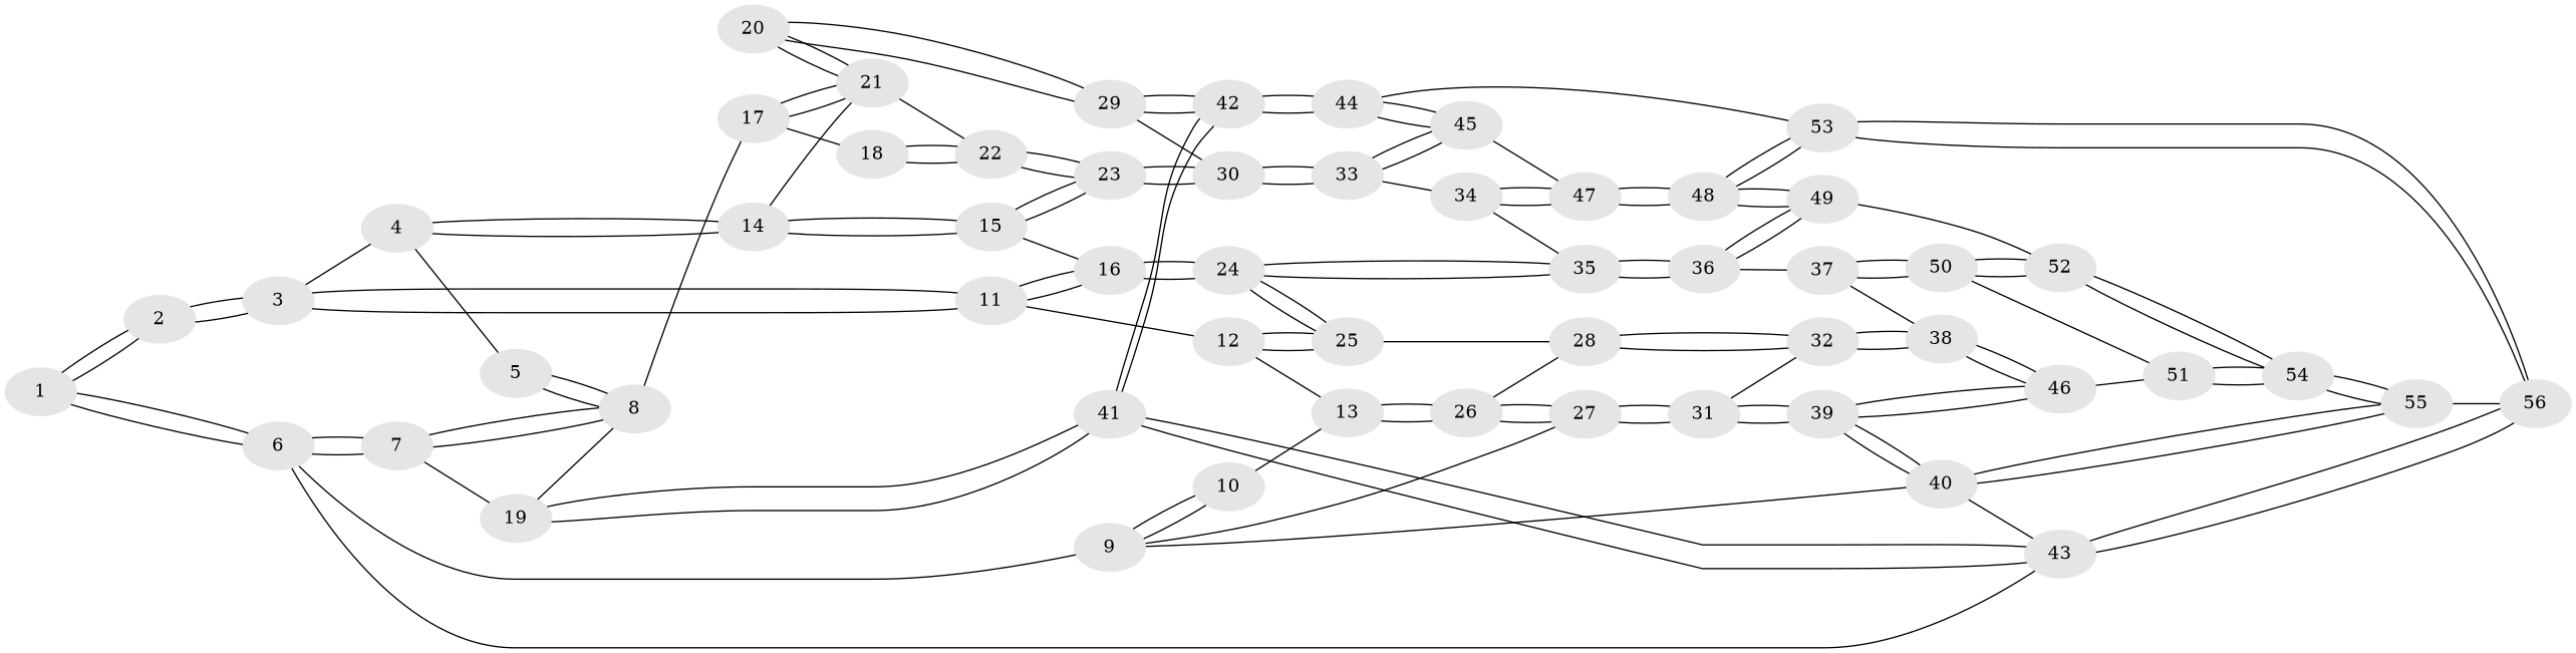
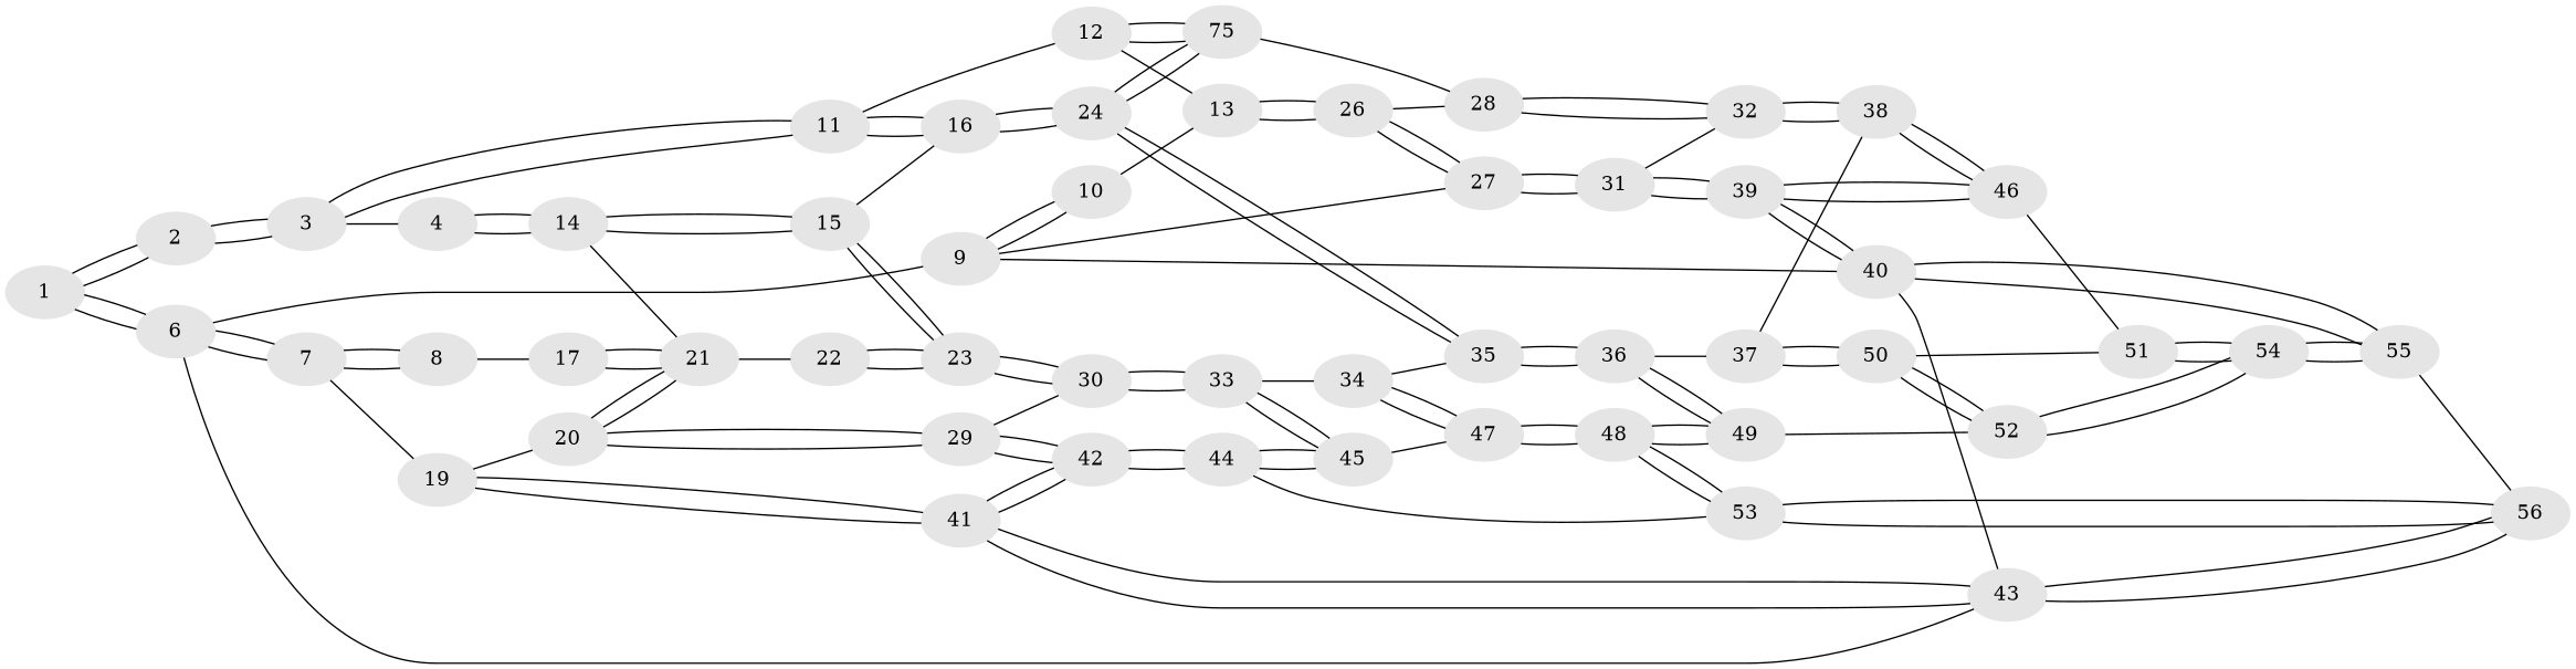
  graph {
    rankdir=LR
    node [color=gray90 style=filled]
    1
    2
    6
    3
    7
    9
    43
    4
    11
-   5
    14
    12
    16
    8
    15
    21
    17
    19
    10
    27
    40
    56
    20
    41
-   18
    13
    31
    55
    26
-   25
+   25 [label=75]
    24
    28
    23
    22
    30
    35
    29
    42
    33
    36
    32
    39
    38
    44
    34
    45
    46
    47
    48
    37
    49
    50
    52
    51
    53
    54
    1 -- 2
    1 -- 2
    1 -- 6
    1 -- 6
    2 -- 3
    2 -- 3
    6 -- 7
    6 -- 7
    6 -- 9
    6 -- 43
    3 -- 4
    3 -- 11
    3 -- 11
    7 -- 8
    7 -- 8
    7 -- 19
    9 -- 10
    9 -- 10
    9 -- 27
    9 -- 40
    43 -- 56
    43 -- 56
-   4 -- 5
    4 -- 14
    4 -- 14
    11 -- 12
    11 -- 16
    11 -- 16
-   5 -- 8
-   5 -- 8
    14 -- 15
    14 -- 15
    14 -- 21
    12 -- 13
    12 -- 25
    12 -- 25
    16 -- 24
    16 -- 24
    8 -- 17
    15 -- 16
    15 -- 23
    15 -- 23
    21 -- 22
    17 -- 21
    17 -- 21
-   17 -- 18
-   19 -- 8
+   19 -- 20
    19 -- 41
    19 -- 41
    10 -- 13
    27 -- 31
    27 -- 31
    40 -- 43
    40 -- 55
    40 -- 55
    20 -- 21
    20 -- 21
    20 -- 29
    20 -- 29
    41 -- 43
    41 -- 43
    41 -- 42
    41 -- 42
-   18 -- 22
-   18 -- 22
    13 -- 26
    13 -- 26
    31 -- 32
    31 -- 39
    31 -- 39
    55 -- 56
    26 -- 27
    26 -- 27
    26 -- 28
    25 -- 28
    24 -- 25
    24 -- 25
    24 -- 35
    24 -- 35
    28 -- 32
    28 -- 32
    23 -- 30
    23 -- 30
    22 -- 23
    22 -- 23
    30 -- 33
    30 -- 33
    35 -- 36
    35 -- 36
    29 -- 30
    29 -- 42
    29 -- 42
    42 -- 44
    42 -- 44
    33 -- 34
    33 -- 45
    33 -- 45
    36 -- 37
    36 -- 49
    36 -- 49
    32 -- 38
    32 -- 38
    39 -- 40
    39 -- 40
    39 -- 46
    39 -- 46
    38 -- 46
    38 -- 46
    44 -- 45
    44 -- 45
    44 -- 53
    34 -- 35
    34 -- 47
    34 -- 47
    45 -- 47
    46 -- 51
    47 -- 48
    47 -- 48
    48 -- 49
    48 -- 49
    48 -- 53
    48 -- 53
    37 -- 38
    37 -- 50
    37 -- 50
    49 -- 52
    50 -- 52
    50 -- 52
    50 -- 51
    52 -- 54
    52 -- 54
    51 -- 54
    51 -- 54
    53 -- 56
    53 -- 56
    54 -- 55
    54 -- 55
  }
